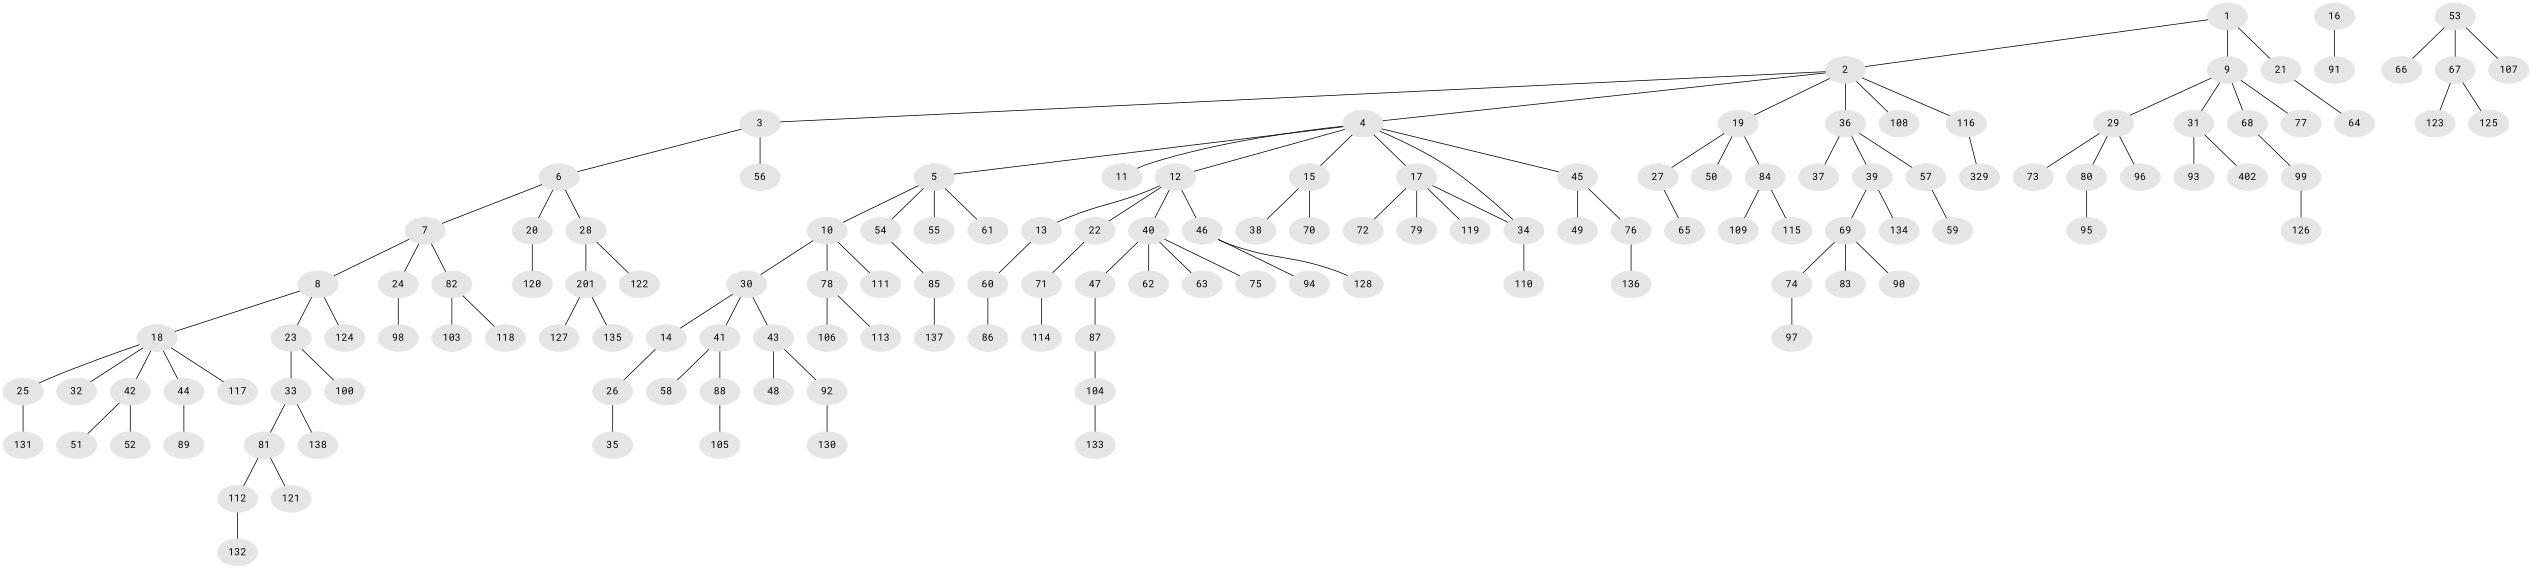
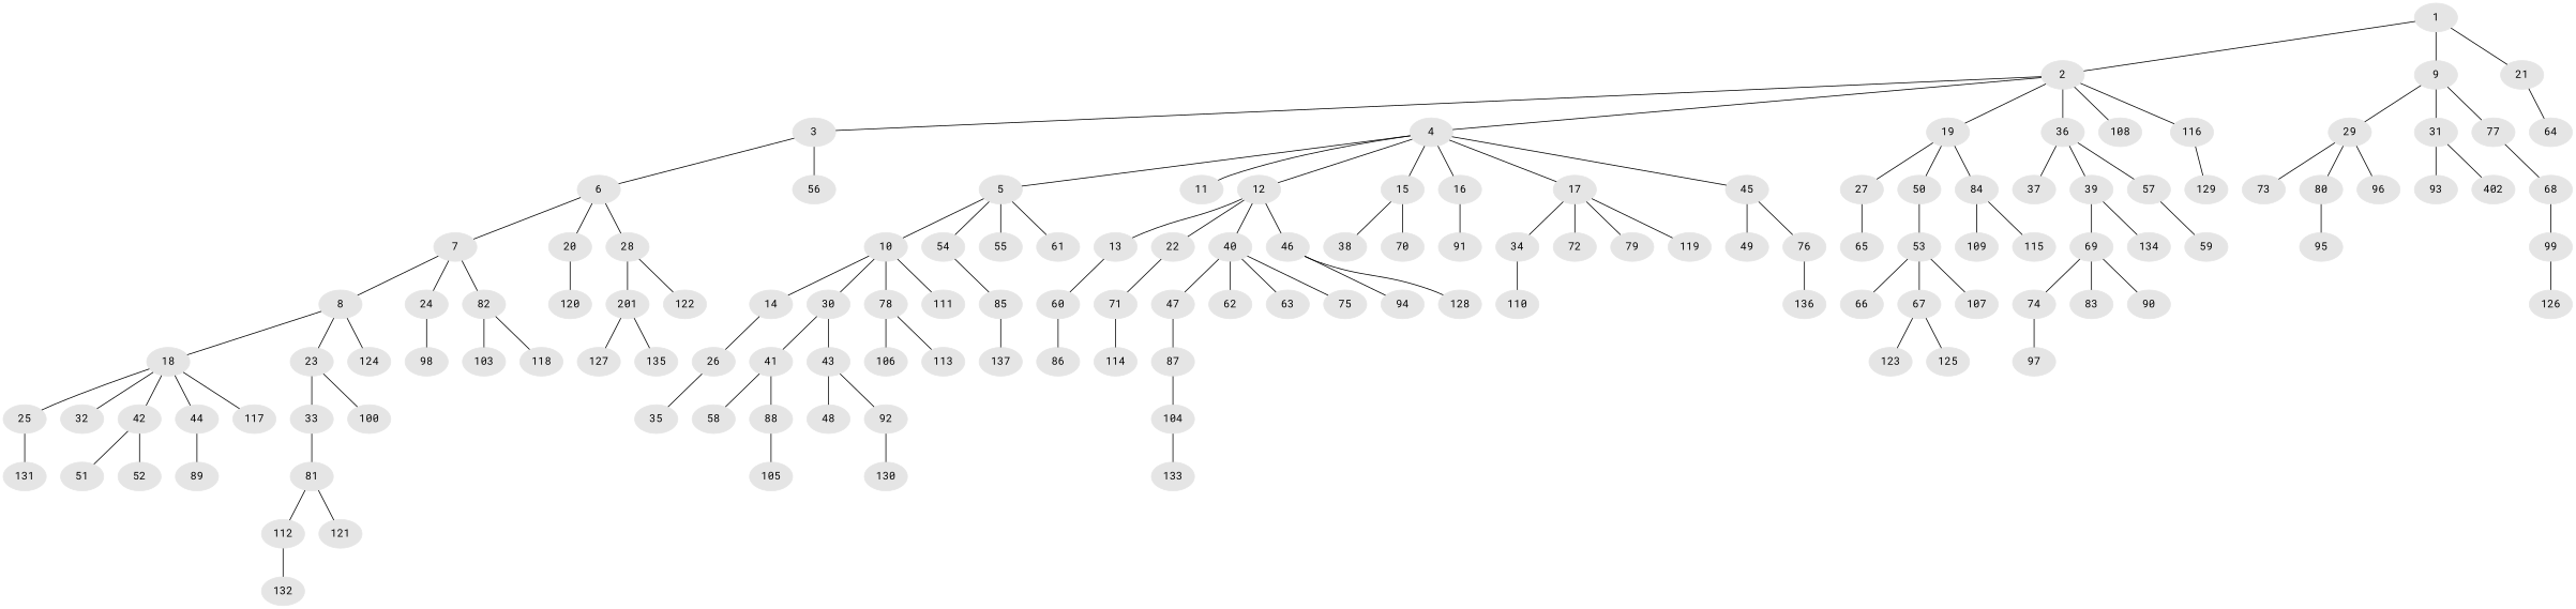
  graph {
    fontname="Roboto Mono"
    node [color=gray90 fontname="Roboto Mono" style=filled]
    edge [fontname="Roboto Mono"]
    1
    2
    9
    21
    3
    4
    19
    36
    108
    116
    29
    31
    68
    77
    64
    6
    56
    5
    11
    12
    15
    16
    17
    45
    27
    50
    84
    37
    39
    57
-   129 [label=329]
+   129
    7
    20
    28
    10
    54
    55
    61
    13
    22
    40
    46
    38
    70
    91
    34
    72
    79
    119
    49
    76
    14
    30
    78
    111
    85
    8
    24
    82
    120
    n61 [label=201]
    122
    18
    23
    124
    98
    103
    118
    25
    32
    42
    44
    117
    33
    100
    73
    80
    96
    93
    n80 [label=402]
    99
    26
    41
    43
    106
    113
    60
    71
    47
    62
    63
    75
    94
    128
    86
    35
    110
    131
    51
    52
    89
    65
    53
    109
    115
    114
    81
-   138
    127
    135
    95
    58
    88
    48
    92
    112
    121
    69
    134
    59
    74
    83
    90
    87
    105
    130
    136
    104
    66
    67
    107
    123
    125
    137
    126
    97
    132
    133
    1 -- 2
    1 -- 9
    1 -- 21
    2 -- 3
    2 -- 4
    2 -- 19
    2 -- 36
    2 -- 108
    2 -- 116
    9 -- 29
    9 -- 31
-   9 -- 68
+   77 -- 68
    9 -- 77
    21 -- 64
    3 -- 6
    3 -- 56
    4 -- 5
    4 -- 11
    4 -- 12
    4 -- 15
-   4 -- 34
+   4 -- 16
    4 -- 17
    4 -- 45
    19 -- 27
    19 -- 50
    19 -- 84
    36 -- 37
    36 -- 39
    36 -- 57
    116 -- 129
    29 -- 73
    29 -- 80
    29 -- 96
    31 -- 93
    31 -- n80
    68 -- 99
    6 -- 7
    6 -- 20
    6 -- 28
    5 -- 10
    5 -- 54
    5 -- 55
    5 -- 61
    12 -- 13
    12 -- 22
    12 -- 40
    12 -- 46
    15 -- 38
    15 -- 70
    16 -- 91
    17 -- 34
    17 -- 72
    17 -- 79
    17 -- 119
    45 -- 49
    45 -- 76
    27 -- 65
+   50 -- 53
    84 -- 109
    84 -- 115
    39 -- 69
    39 -- 134
    57 -- 59
    7 -- 8
    7 -- 24
    7 -- 82
    20 -- 120
    28 -- n61
    28 -- 122
-   30 -- 14
+   10 -- 14
    10 -- 30
    10 -- 78
    10 -- 111
    54 -- 85
    13 -- 60
    22 -- 71
    40 -- 47
    40 -- 62
    40 -- 63
    40 -- 75
    46 -- 94
    46 -- 128
    34 -- 110
    76 -- 136
    14 -- 26
    30 -- 41
    30 -- 43
    78 -- 106
    78 -- 113
    85 -- 137
    8 -- 18
    8 -- 23
    8 -- 124
    24 -- 98
    82 -- 103
    82 -- 118
    n61 -- 127
    n61 -- 135
    18 -- 25
    18 -- 32
    18 -- 42
    18 -- 44
    18 -- 117
    23 -- 33
    23 -- 100
    25 -- 131
    42 -- 51
    42 -- 52
    44 -- 89
    33 -- 81
-   33 -- 138
    80 -- 95
    99 -- 126
    26 -- 35
    41 -- 58
    41 -- 88
    43 -- 48
    43 -- 92
    60 -- 86
    71 -- 114
    47 -- 87
    53 -- 66
    53 -- 67
    53 -- 107
    81 -- 112
    81 -- 121
    88 -- 105
    92 -- 130
    112 -- 132
    69 -- 74
    69 -- 83
    69 -- 90
    74 -- 97
    87 -- 104
    104 -- 133
    67 -- 123
    67 -- 125
  }
